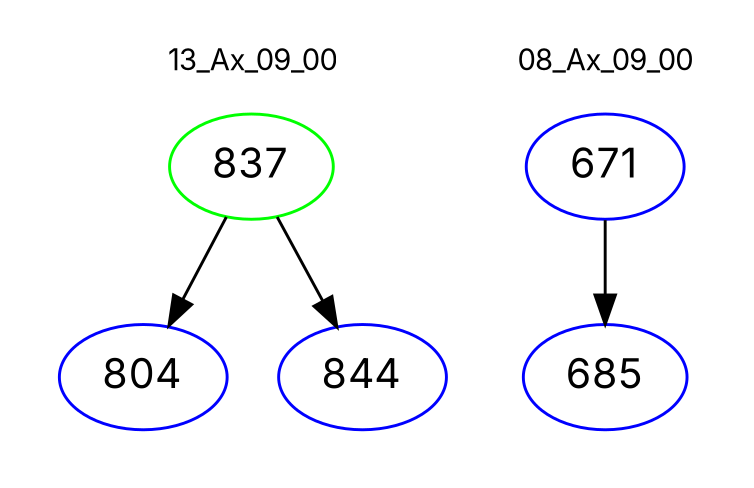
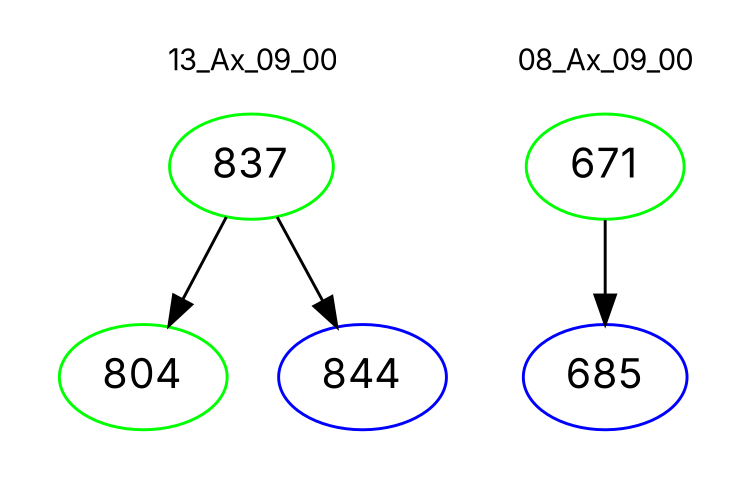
  digraph {
    fontname=Inter
    node [color=green fontname=Inter]
    edge [color=black fontname=Inter]
    n1 [label=837]
-   n2 [color=blue label=804]
+   n2 [label=804]
    n3 [color=blue label=844]
-   n4 [color=blue label=671]
+   n4 [label=671]
    n5 [color=blue label=685]
    subgraph cluster_1 {
      color=white
      fontsize=10
      label="13_Ax_09_00"
      n1
      n2
      n3
    }
    subgraph cluster_2 {
      color=white
      fontsize=10
      label="08_Ax_09_00"
      n4
      n5
    }
    n1 -> n2
    n1 -> n3
    n4 -> n5
  }
